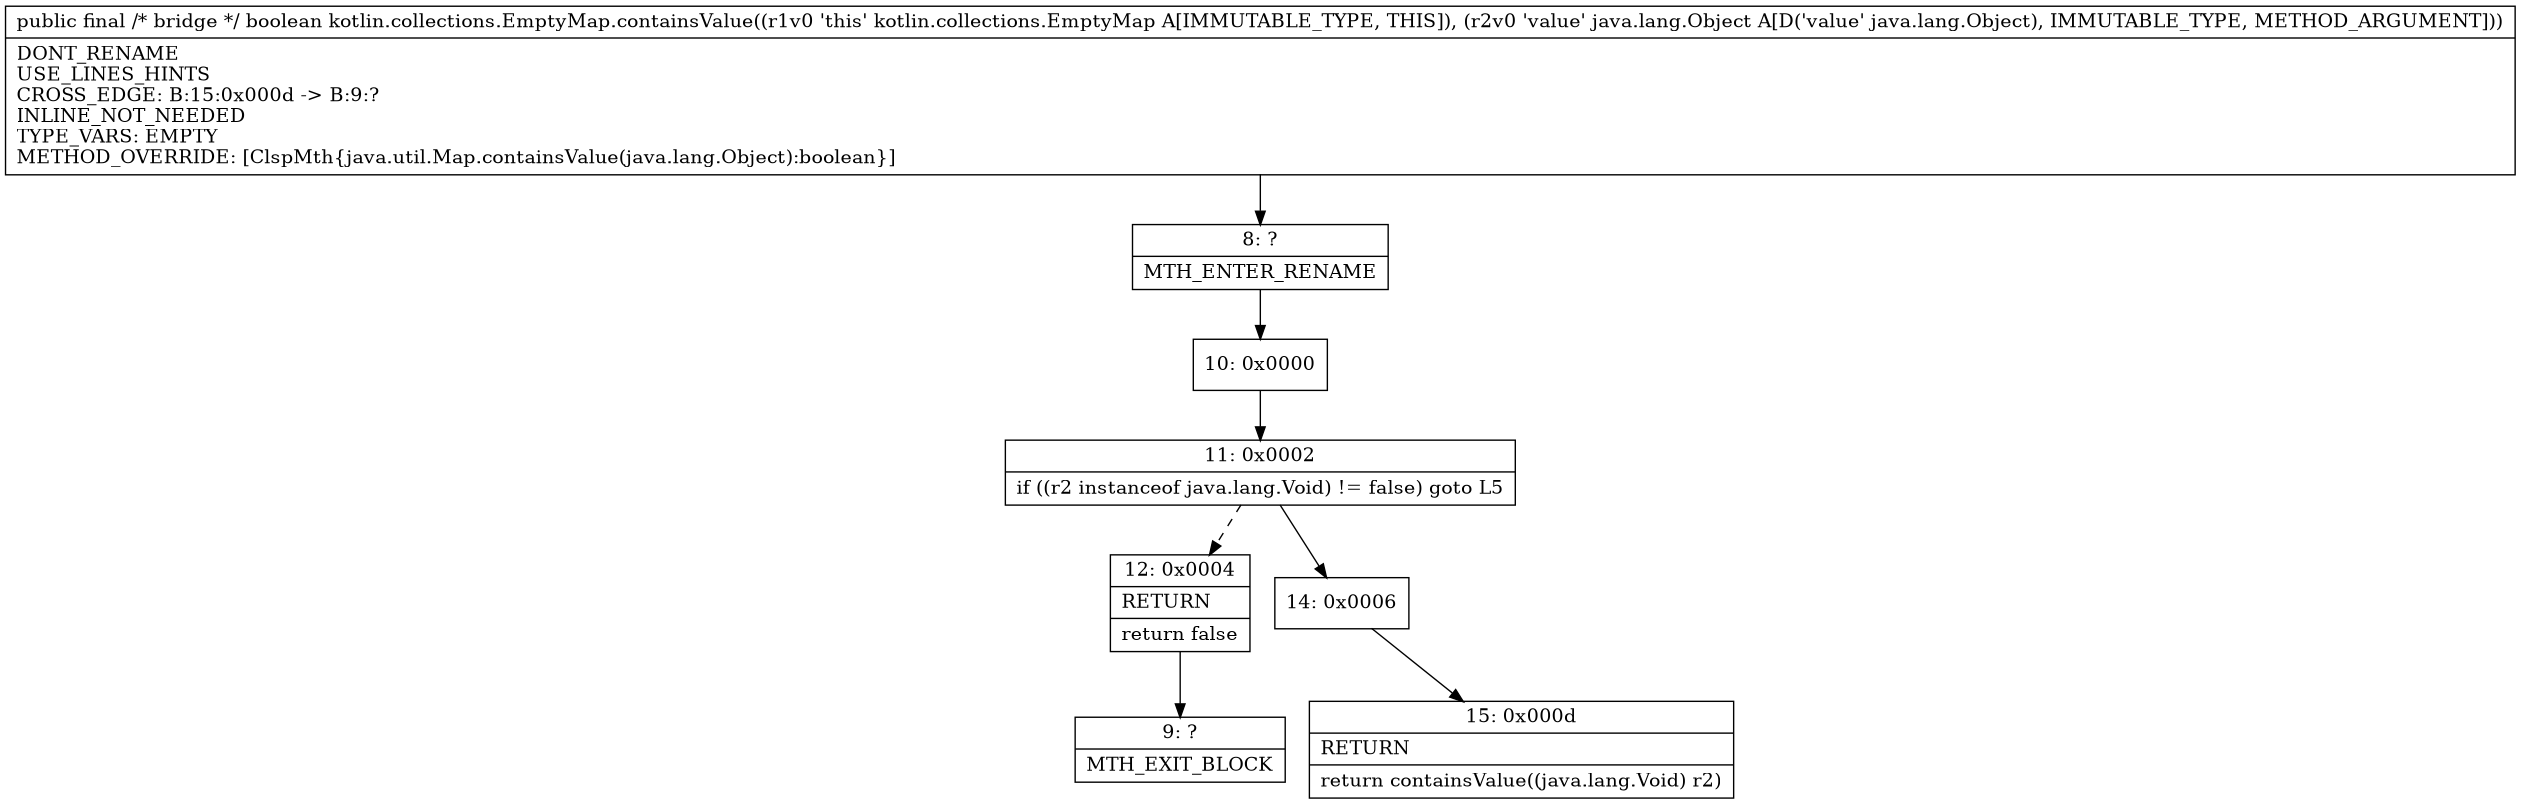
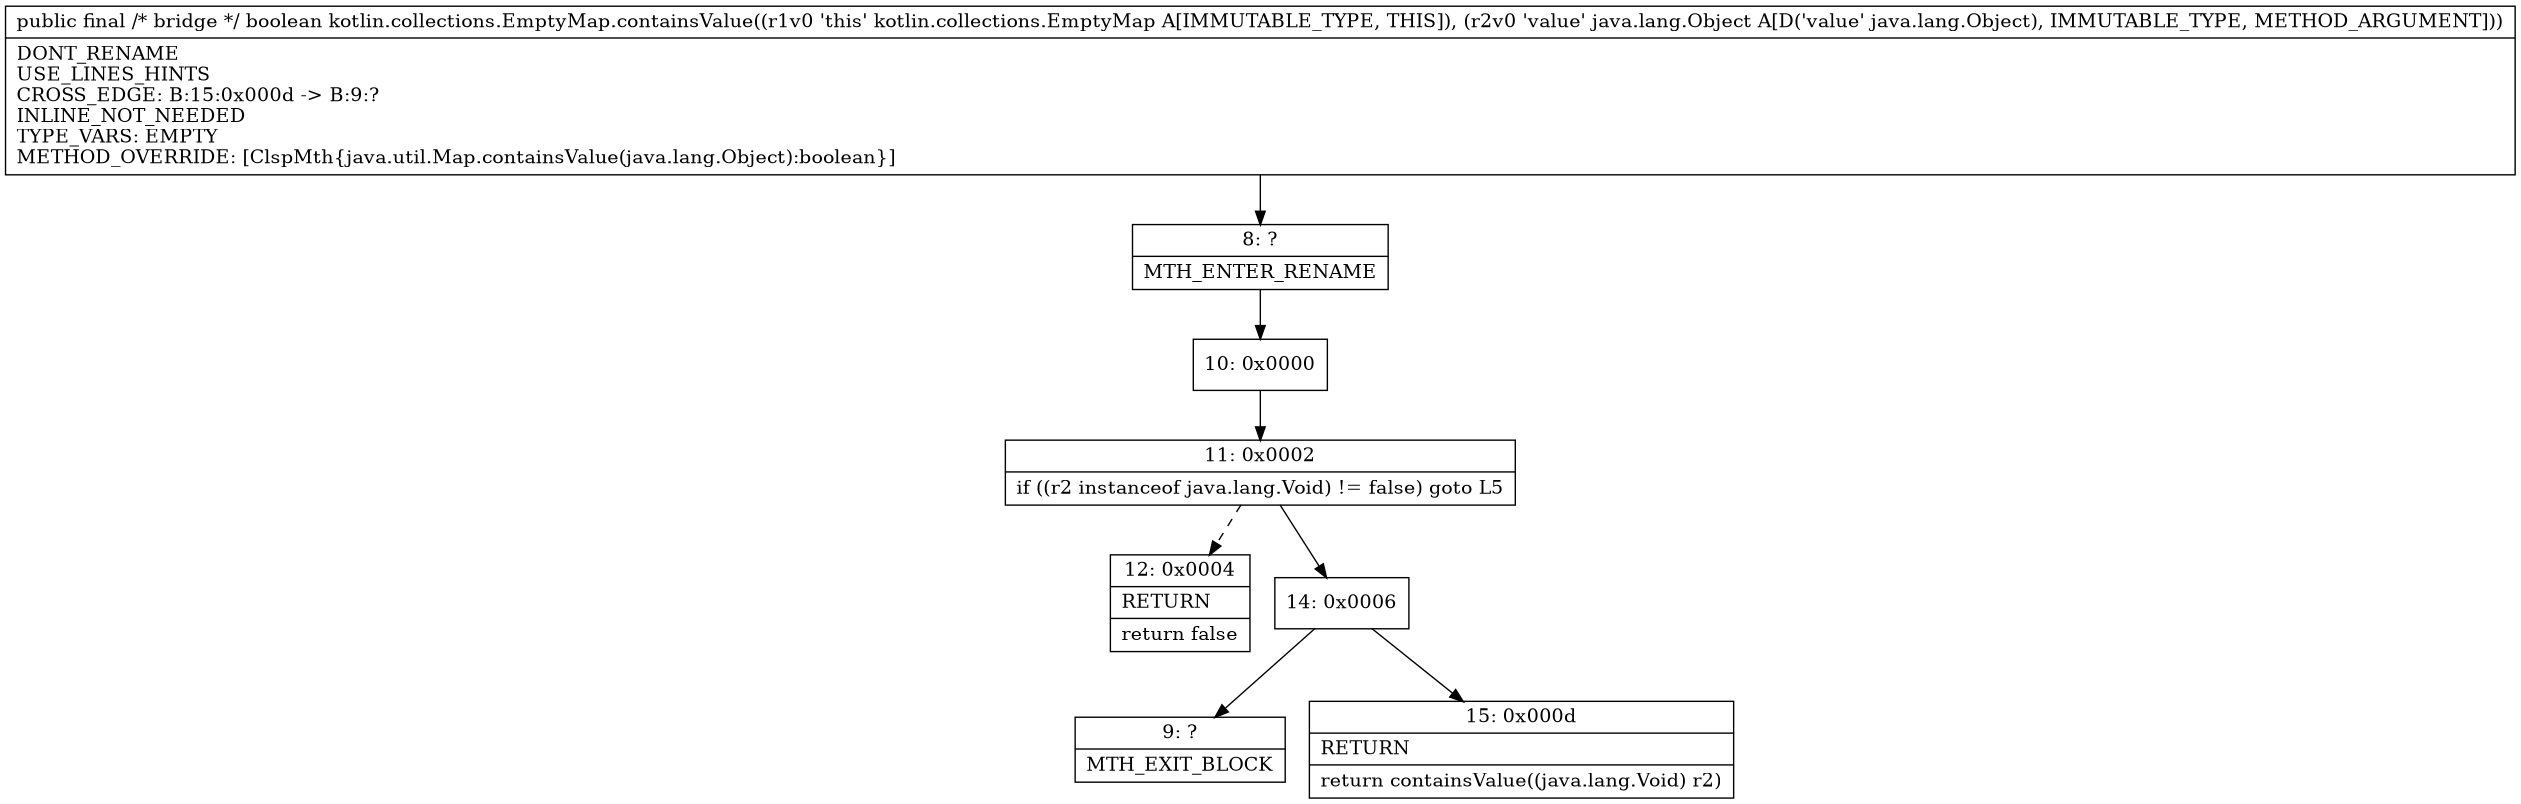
  digraph {
    node [shape=record]
    n1 [label="{8\:\ ?|MTH_ENTER_RENAME\l}"]
    n2 [label="{10\:\ 0x0000}"]
    n3 [label="{11\:\ 0x0002|if ((r2 instanceof java.lang.Void) != false) goto L5\l}"]
    n4 [label="{12\:\ 0x0004|RETURN\l|return false\l}"]
    n5 [label="{14\:\ 0x0006}"]
    n6 [label="{9\:\ ?|MTH_EXIT_BLOCK\l}"]
    n7 [label="{15\:\ 0x000d|RETURN\l|return containsValue((java.lang.Void) r2)\l}"]
    n8 [label="{public final \/* bridge *\/ boolean kotlin.collections.EmptyMap.containsValue((r1v0 'this' kotlin.collections.EmptyMap A[IMMUTABLE_TYPE, THIS]), (r2v0 'value' java.lang.Object A[D('value' java.lang.Object), IMMUTABLE_TYPE, METHOD_ARGUMENT]))  | DONT_RENAME\lUSE_LINES_HINTS\lCROSS_EDGE: B:15:0x000d \-\> B:9:?\lINLINE_NOT_NEEDED\lTYPE_VARS: EMPTY\lMETHOD_OVERRIDE: [ClspMth\{java.util.Map.containsValue(java.lang.Object):boolean\}]\l}"]
    n1 -> n2
    n2 -> n3
    n3 -> n4 [style=dashed]
    n3 -> n5
-   n4 -> n6
+   n5 -> n6
    n5 -> n7
    n8 -> n1
  }
